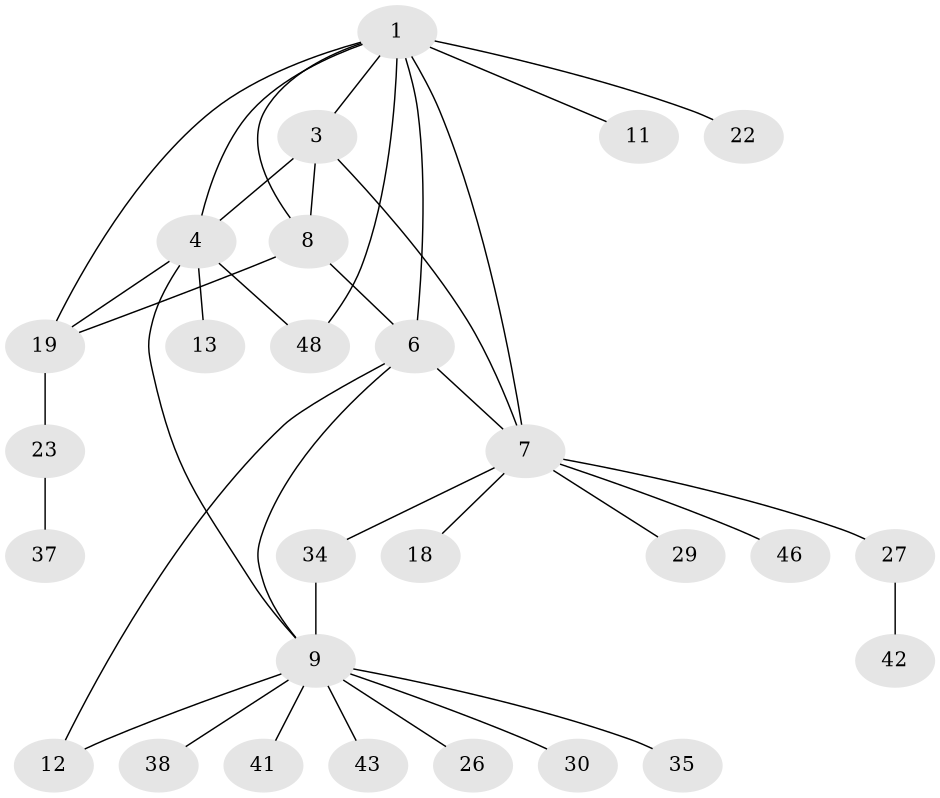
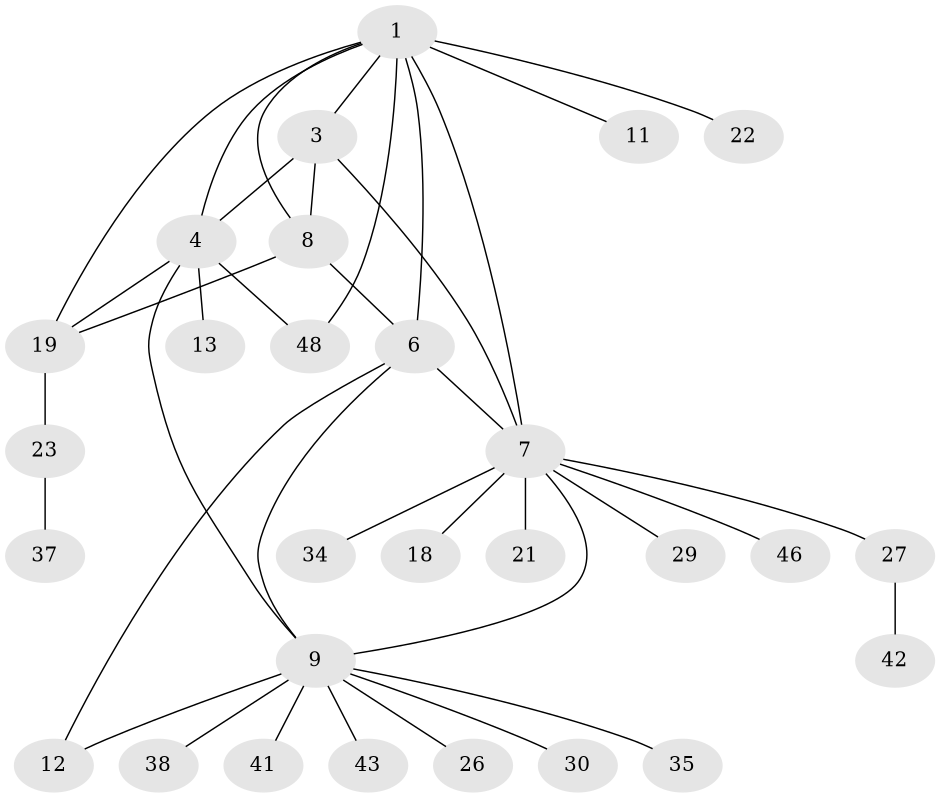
  graph {
    node [color=gray90 style=filled]
    1 [super="+2+28"]
    3
    4
    n4 [label=8 super="+49"]
    6 [super="+10"]
    7 [super="+20+15+8"]
    11
    19 [super="+25+40"]
    22
    48
    9 [super="+14+45"]
    13 [super="+32+47"]
    12 [super="+33+16"]
    18
+   21
    27
    29
    34
    46
    23
    26
    30
    35
    38
    41
    43
    42
    37
    1 -- 3
    1 -- 4
    1 -- n4
    1 -- 6
    1 -- 7
    1 -- 11
    1 -- 19
    1 -- 22
    1 -- 48
    3 -- 4
    3 -- n4
    3 -- 7
    4 -- 19
    4 -- 48
    4 -- 9
    4 -- 13
    n4 -- 6
    n4 -- 19
    6 -- 7 [weight=2]
    6 -- 9
    6 -- 12
-   34 -- 9
+   7 -- 9
    7 -- 18
+   7 -- 21
    7 -- 27
    7 -- 29
    7 -- 34
    7 -- 46
    19 -- 23
    9 -- 12
    9 -- 26
    9 -- 30
    9 -- 35
    9 -- 38
    9 -- 41
    9 -- 43
    27 -- 42
    23 -- 37
  }
